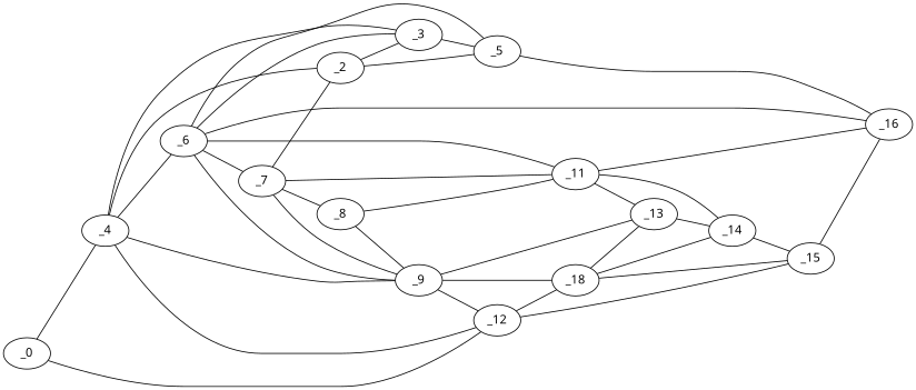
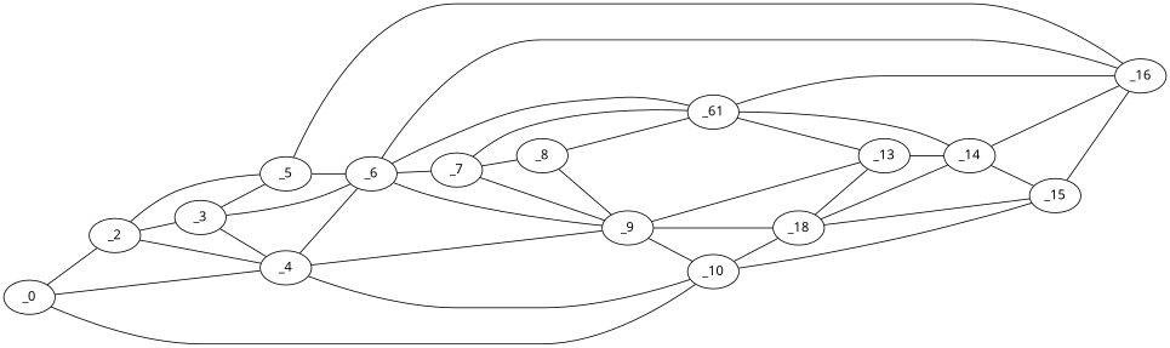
  graph {
    fontname="Noto Sans"
    rankdir=LR
    node [fontname="Noto Sans" x=55 y=59]
    edge [fontname="Noto Sans" valence=2]
    _0 [x=22]
    _2 [x=40 y=49]
    _4 [y=60]
-   _10 [x=98 y=89 label=_12]
+   _10 [x=98 y=89]
    _5 [x=60 y=41]
    _3 [y=54]
    _6 [x=84 y=42]
    _9 [x=98 y=58]
    n9 [label=_18 x=105 y=63]
    _15 [x=121 y=78]
    _16 [x=124 y=43]
    _7 [x=90 y=43]
-   _11 [x=104 y=44]
+   _11 [x=104 y=44 label=_61]
    _13 [x=107]
    _14 [x=116 y=57]
    _8 [x=96 y=44]
-   _7 -- _2
+   _0 -- _2
    _0 -- _4 [valence=1]
    _0 -- _10 [valence=1]
    _2 -- _4
    _2 -- _5 [valence=1]
    _2 -- _3
    _4 -- _10
    _4 -- _6
    _4 -- _9
    _10 -- n9
    _10 -- _15 [valence=1]
    _5 -- _6 [valence=1]
    _5 -- _16 [valence=1]
    _3 -- _4 [valence=1]
    _3 -- _5 [valence=1]
    _3 -- _6
    _6 -- _9 [valence=1]
    _6 -- _16 [valence=1]
    _6 -- _7
    _6 -- _11
    _9 -- _10 [valence=1]
    _9 -- n9
    _9 -- _13
    n9 -- _15 [valence=1]
    n9 -- _13
    n9 -- _14
    _15 -- _16 [valence=1]
    _7 -- _9
    _7 -- _11 [valence=1]
    _7 -- _8 [valence=1]
    _11 -- _16
    _11 -- _13
    _11 -- _14
    _13 -- _14
    _14 -- _15
+   _14 -- _16 [valence=1]
    _8 -- _9
    _8 -- _11
  }
